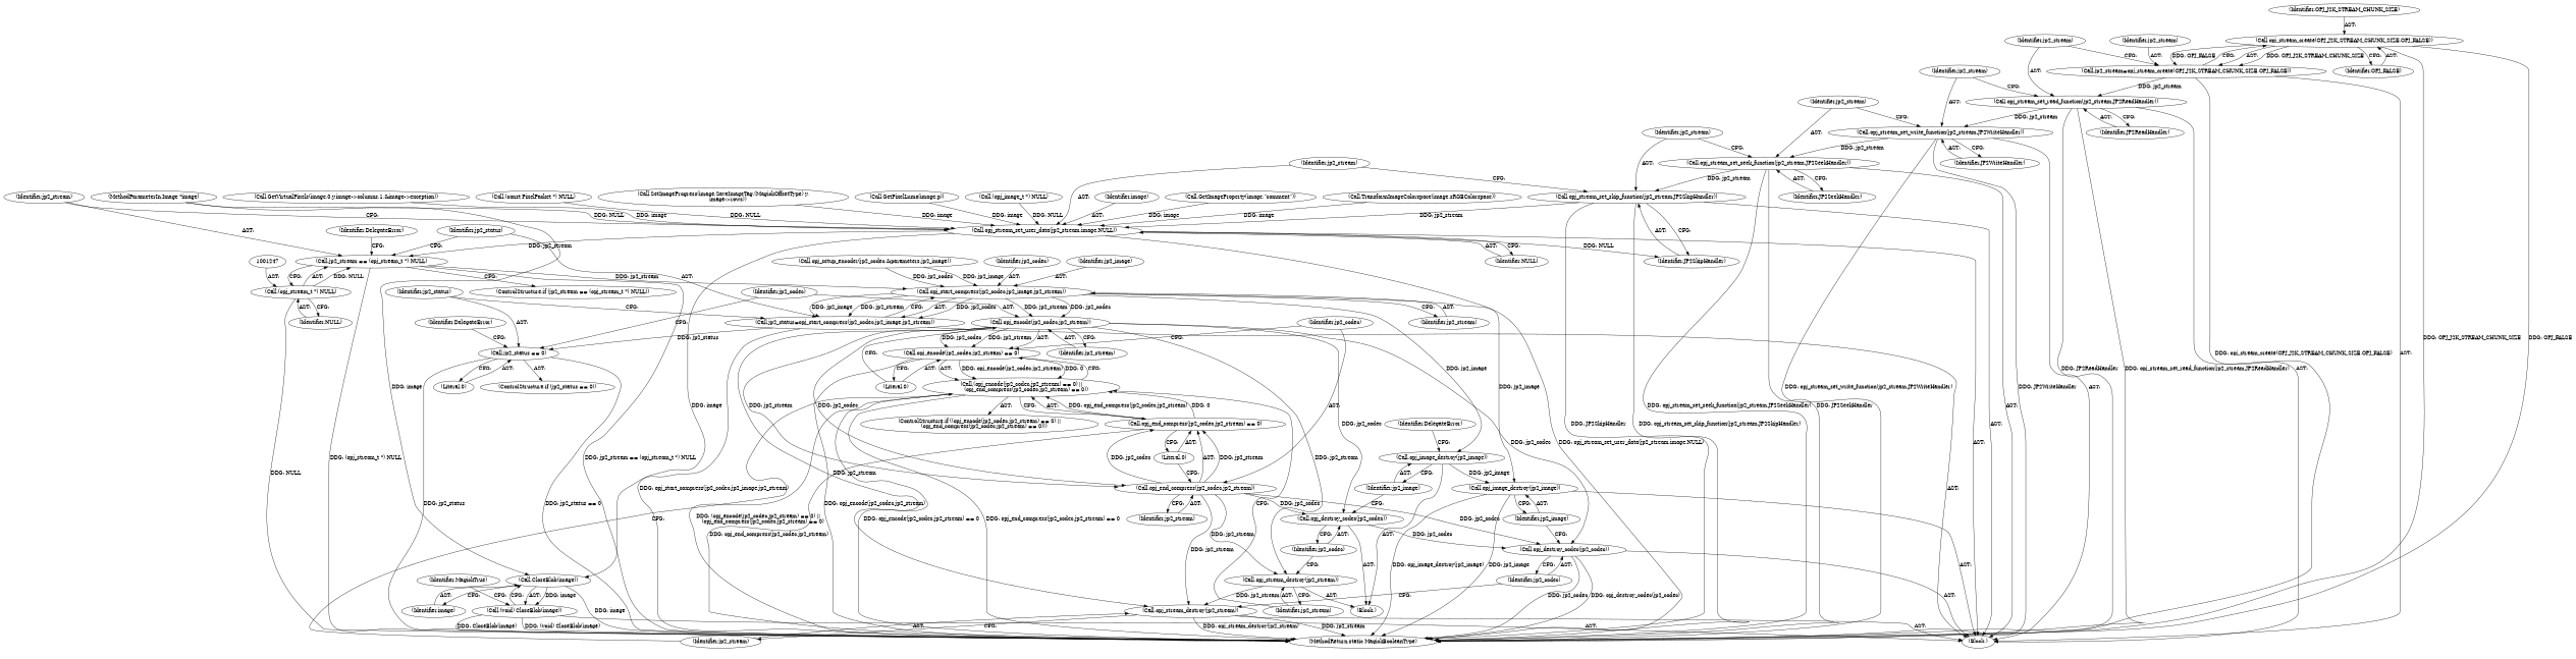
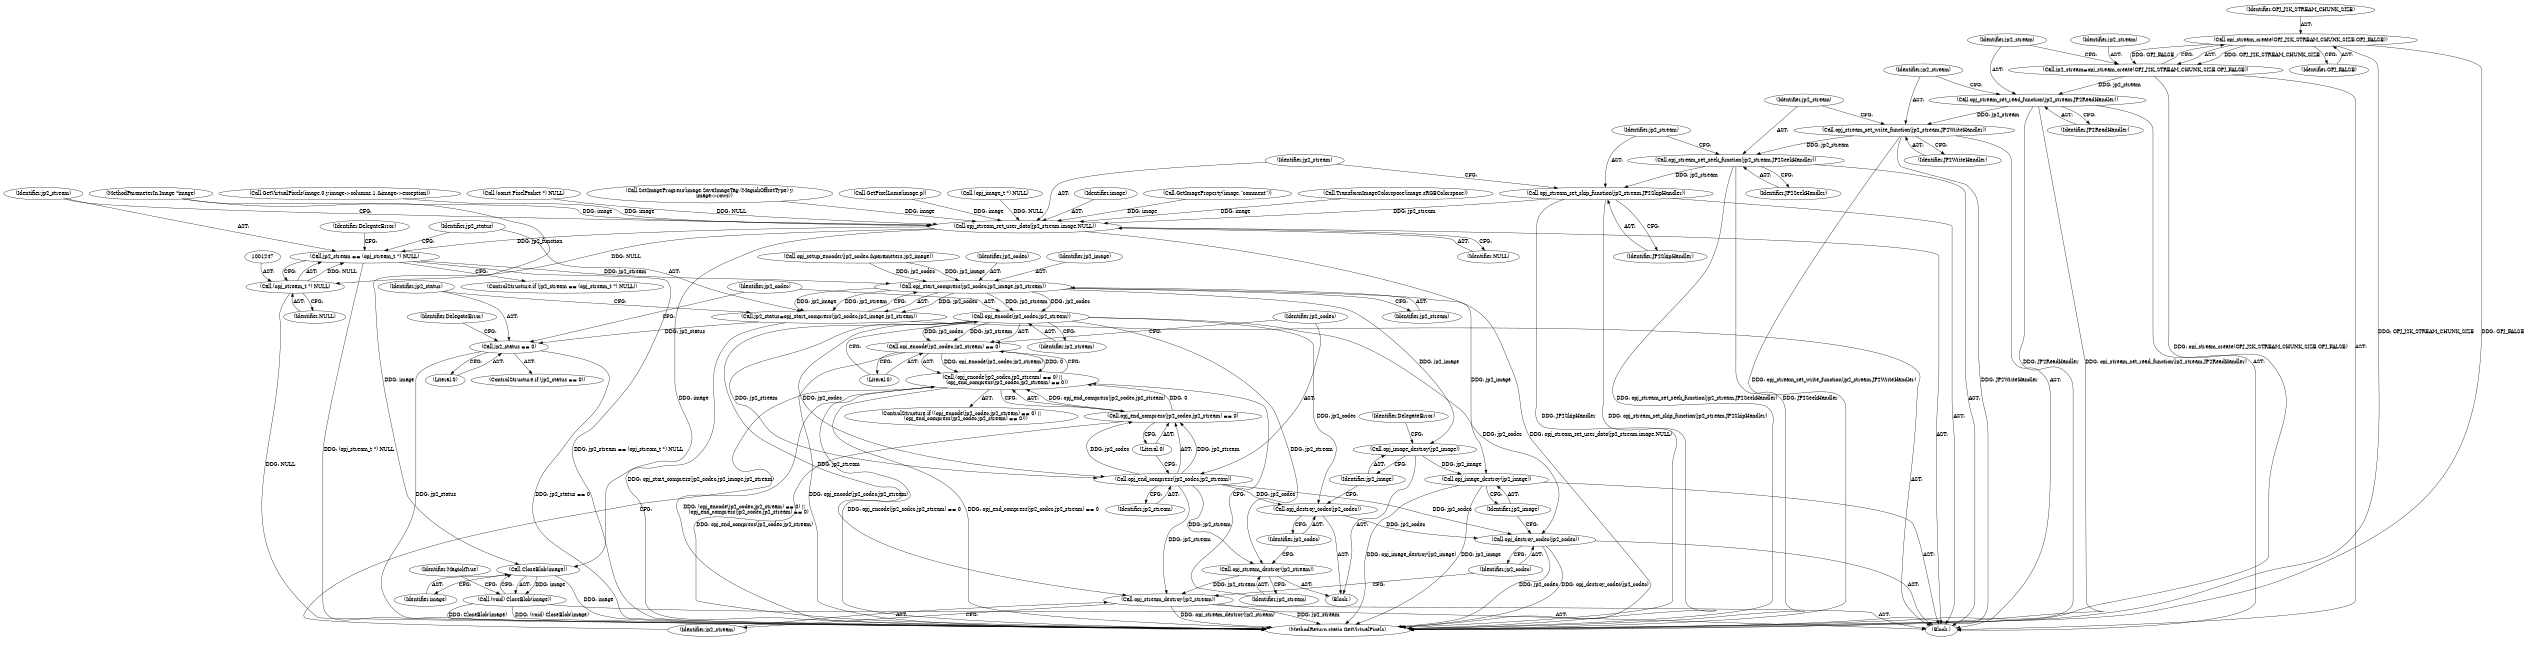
  digraph {
    n1 [label="(Call,opj_stream_create(OPJ_J2K_STREAM_CHUNK_SIZE,OPJ_FALSE))"]
    n2 [label="(Call,jp2_stream=opj_stream_create(OPJ_J2K_STREAM_CHUNK_SIZE,OPJ_FALSE))"]
-   n3 [label="(MethodReturn,static MagickBooleanType)"]
+   n3 [label="(MethodReturn,static GetVirtualPixels)"]
    n4 [label="(Identifier,OPJ_FALSE)"]
    n5 [label="(Call,opj_stream_set_read_function(jp2_stream,JP2ReadHandler))"]
    n6 [label="(Block,)"]
    n7 [label="(Call,opj_stream_set_write_function(jp2_stream,JP2WriteHandler))"]
    n8 [label="(Identifier,JP2ReadHandler)"]
    n9 [label="(Call,opj_stream_set_seek_function(jp2_stream,JP2SeekHandler))"]
    n10 [label="(Identifier,JP2WriteHandler)"]
    n11 [label="(Call,opj_stream_set_skip_function(jp2_stream,JP2SkipHandler))"]
    n12 [label="(Identifier,JP2SeekHandler)"]
    n13 [label="(Call,opj_stream_set_user_data(jp2_stream,image,NULL))"]
    n14 [label="(Identifier,JP2SkipHandler)"]
    n15 [label="(Call,jp2_stream == (opj_stream_t *) NULL)"]
    n16 [label="(Call,(opj_stream_t *) NULL)"]
    n17 [label="(Call,CloseBlob(image))"]
    n18 [label="(Identifier,NULL)"]
    n19 [label="(Call,opj_start_compress(jp2_codec,jp2_image,jp2_stream))"]
    n20 [label="(ControlStructure,if (jp2_stream == (opj_stream_t *) NULL))"]
    n21 [label="(Identifier,NULL)"]
    n22 [label="(Call,(void) CloseBlob(image))"]
    n23 [label="(Identifier,image)"]
    n24 [label="(Call,jp2_status=opj_start_compress(jp2_codec,jp2_image,jp2_stream))"]
    n25 [label="(Call,opj_encode(jp2_codec,jp2_stream))"]
    n26 [label="(Call,opj_image_destroy(jp2_image))"]
    n27 [label="(Call,opj_image_destroy(jp2_image))"]
    n28 [label="(Identifier,jp2_stream)"]
    n29 [label="(Call,jp2_status == 0)"]
    n30 [label="(Call,opj_encode(jp2_codec,jp2_stream) == 0)"]
    n31 [label="(Call,opj_end_compress(jp2_codec,jp2_stream))"]
    n32 [label="(Call,opj_stream_destroy(jp2_stream))"]
    n33 [label="(Call,opj_stream_destroy(jp2_stream))"]
    n34 [label="(Call,opj_destroy_codec(jp2_codec))"]
    n35 [label="(Call,opj_destroy_codec(jp2_codec))"]
    n36 [label="(Identifier,jp2_stream)"]
    n37 [label="(Block,)"]
    n38 [label="(Identifier,jp2_image)"]
    n39 [label="(Identifier,jp2_image)"]
    n40 [label="(ControlStructure,if (jp2_status == 0))"]
    n41 [label="(Literal,0)"]
    n42 [label="(Call,(opj_encode(jp2_codec,jp2_stream) == 0) ||\n      (opj_end_compress(jp2_codec,jp2_stream) == 0))"]
    n43 [label="(Literal,0)"]
    n44 [label="(Call,opj_end_compress(jp2_codec,jp2_stream) == 0)"]
    n45 [label="(Identifier,jp2_stream)"]
    n46 [label="(Identifier,jp2_stream)"]
    n47 [label="(Identifier,jp2_stream)"]
    n48 [label="(Identifier,jp2_codec)"]
    n49 [label="(Identifier,jp2_codec)"]
    n50 [label="(ControlStructure,if ((opj_encode(jp2_codec,jp2_stream) == 0) ||\n      (opj_end_compress(jp2_codec,jp2_stream) == 0)))"]
    n51 [label="(Literal,0)"]
    n52 [label="(Identifier,jp2_codec)"]
    n53 [label="(Identifier,jp2_stream)"]
    n54 [label="(Identifier,OPJ_J2K_STREAM_CHUNK_SIZE)"]
    n55 [label="(Call,opj_setup_encoder(jp2_codec,&parameters,jp2_image))"]
    n56 [label="(Identifier,jp2_stream)"]
    n57 [label="(Identifier,DelegateError)"]
    n58 [label="(Identifier,jp2_codec)"]
    n59 [label="(Identifier,jp2_image)"]
    n60 [label="(Identifier,image)"]
    n61 [label="(Identifier,DelegateError)"]
    n62 [label="(Call,GetImageProperty(image,\"comment\"))"]
    n63 [label="(Identifier,jp2_stream)"]
    n64 [label="(Identifier,MagickTrue)"]
    n65 [label="(Call,TransformImageColorspace(image,sRGBColorspace))"]
    n66 [label="(Call,GetVirtualPixels(image,0,y,image->columns,1,&image->exception))"]
    n67 [label="(Call,(const PixelPacket *) NULL)"]
    n68 [label="(Identifier,DelegateError)"]
    n69 [label="(Identifier,jp2_stream)"]
    n70 [label="(Identifier,jp2_stream)"]
    n71 [label="(Call,SetImageProgress(image,SaveImageTag,(MagickOffsetType) y,\n      image->rows))"]
    n72 [label="(Identifier,jp2_status)"]
    n73 [label="(Call,GetPixelLuma(image,p))"]
    n74 [label="(MethodParameterIn,Image *image)"]
    n75 [label="(Identifier,jp2_stream)"]
    n76 [label="(Call,(opj_image_t *) NULL)"]
    n77 [label="(Identifier,jp2_codec)"]
    n78 [label="(Identifier,jp2_stream)"]
    n79 [label="(Identifier,jp2_status)"]
    1001247
    n1 -> n2 [label="AST: "]
    n1 -> n2 [label="DDG: OPJ_J2K_STREAM_CHUNK_SIZE"]
    n1 -> n2 [label="DDG: OPJ_FALSE"]
    n1 -> n3 [label="DDG: OPJ_J2K_STREAM_CHUNK_SIZE"]
    n1 -> n3 [label="DDG: OPJ_FALSE"]
    n1 -> n4 [label="CFG: "]
    n2 -> n1 [label="CFG: "]
    n2 -> n3 [label="DDG: opj_stream_create(OPJ_J2K_STREAM_CHUNK_SIZE,OPJ_FALSE)"]
    n2 -> n5 [label="DDG: jp2_stream"]
    n2 -> n6 [label="AST: "]
    n4 -> n1 [label="AST: "]
    n5 -> n3 [label="DDG: JP2ReadHandler"]
    n5 -> n3 [label="DDG: opj_stream_set_read_function(jp2_stream,JP2ReadHandler)"]
    n5 -> n6 [label="AST: "]
    n5 -> n7 [label="DDG: jp2_stream"]
    n5 -> n8 [label="CFG: "]
    n7 -> n3 [label="DDG: JP2WriteHandler"]
    n7 -> n3 [label="DDG: opj_stream_set_write_function(jp2_stream,JP2WriteHandler)"]
    n7 -> n6 [label="AST: "]
    n7 -> n9 [label="DDG: jp2_stream"]
    n7 -> n10 [label="CFG: "]
    n8 -> n5 [label="AST: "]
    n9 -> n3 [label="DDG: opj_stream_set_seek_function(jp2_stream,JP2SeekHandler)"]
    n9 -> n3 [label="DDG: JP2SeekHandler"]
    n9 -> n6 [label="AST: "]
    n9 -> n11 [label="DDG: jp2_stream"]
    n9 -> n12 [label="CFG: "]
    n10 -> n7 [label="AST: "]
    n11 -> n3 [label="DDG: JP2SkipHandler"]
    n11 -> n3 [label="DDG: opj_stream_set_skip_function(jp2_stream,JP2SkipHandler)"]
    n11 -> n6 [label="AST: "]
    n11 -> n13 [label="DDG: jp2_stream"]
    n11 -> n14 [label="CFG: "]
    n12 -> n9 [label="AST: "]
    n13 -> n3 [label="DDG: opj_stream_set_user_data(jp2_stream,image,NULL)"]
    n13 -> n6 [label="AST: "]
-   n13 -> n15 [label="DDG: jp2_stream"]
-   n13 -> n14 [label="DDG: NULL"]
+   n13 -> n15 [label="DDG: jp2_function"]
+   n13 -> n16 [label="DDG: NULL"]
    n13 -> n17 [label="DDG: image"]
    n13 -> n18 [label="CFG: "]
    n14 -> n11 [label="AST: "]
    n15 -> n3 [label="DDG: (opj_stream_t *) NULL"]
    n15 -> n3 [label="DDG: jp2_stream == (opj_stream_t *) NULL"]
    n15 -> n16 [label="CFG: "]
    n15 -> n19 [label="DDG: jp2_stream"]
    n15 -> n20 [label="CFG: "]
    n16 -> n3 [label="DDG: NULL"]
    n16 -> n15 [label="AST: "]
    n16 -> n15 [label="DDG: NULL"]
    n16 -> n21 [label="CFG: "]
    n17 -> n3 [label="DDG: image"]
    n17 -> n22 [label="AST: "]
    n17 -> n22 [label="DDG: image"]
    n17 -> n23 [label="CFG: "]
    n18 -> n13 [label="AST: "]
    n19 -> n24 [label="AST: "]
    n19 -> n24 [label="DDG: jp2_codec"]
    n19 -> n24 [label="DDG: jp2_image"]
    n19 -> n24 [label="DDG: jp2_stream"]
    n19 -> n25 [label="DDG: jp2_codec"]
    n19 -> n25 [label="DDG: jp2_stream"]
    n19 -> n26 [label="DDG: jp2_image"]
    n19 -> n27 [label="DDG: jp2_image"]
    n19 -> n28 [label="CFG: "]
    n21 -> n16 [label="AST: "]
    n22 -> n3 [label="DDG: CloseBlob(image)"]
    n22 -> n3 [label="DDG: (void) CloseBlob(image)"]
    n22 -> n6 [label="AST: "]
    n22 -> n17 [label="CFG: "]
    n23 -> n17 [label="AST: "]
    n24 -> n3 [label="DDG: opj_start_compress(jp2_codec,jp2_image,jp2_stream)"]
    n24 -> n6 [label="AST: "]
    n24 -> n19 [label="CFG: "]
    n24 -> n29 [label="DDG: jp2_status"]
    n25 -> n30 [label="AST: "]
    n25 -> n30 [label="DDG: jp2_codec"]
    n25 -> n30 [label="DDG: jp2_stream"]
    n25 -> n31 [label="DDG: jp2_codec"]
    n25 -> n31 [label="DDG: jp2_stream"]
    n25 -> n32 [label="DDG: jp2_stream"]
    n25 -> n33 [label="DDG: jp2_stream"]
    n25 -> n34 [label="DDG: jp2_codec"]
    n25 -> n35 [label="DDG: jp2_codec"]
    n25 -> n36 [label="CFG: "]
    n26 -> n27 [label="DDG: jp2_image"]
    n26 -> n37 [label="AST: "]
    n26 -> n38 [label="CFG: "]
    n27 -> n3 [label="DDG: jp2_image"]
    n27 -> n3 [label="DDG: opj_image_destroy(jp2_image)"]
    n27 -> n6 [label="AST: "]
    n27 -> n39 [label="CFG: "]
    n28 -> n19 [label="AST: "]
    n29 -> n3 [label="DDG: jp2_status"]
    n29 -> n3 [label="DDG: jp2_status == 0"]
    n29 -> n40 [label="AST: "]
    n29 -> n41 [label="CFG: "]
    n30 -> n3 [label="DDG: opj_encode(jp2_codec,jp2_stream)"]
    n30 -> n42 [label="AST: "]
    n30 -> n42 [label="DDG: opj_encode(jp2_codec,jp2_stream)"]
    n30 -> n42 [label="DDG: 0"]
    n30 -> n43 [label="CFG: "]
    n31 -> n32 [label="DDG: jp2_stream"]
    n31 -> n33 [label="DDG: jp2_stream"]
    n31 -> n34 [label="DDG: jp2_codec"]
    n31 -> n35 [label="DDG: jp2_codec"]
    n31 -> n44 [label="AST: "]
    n31 -> n44 [label="DDG: jp2_codec"]
    n31 -> n44 [label="DDG: jp2_stream"]
    n31 -> n45 [label="CFG: "]
    n32 -> n33 [label="DDG: jp2_stream"]
    n32 -> n37 [label="AST: "]
    n32 -> n46 [label="CFG: "]
    n33 -> n3 [label="DDG: jp2_stream"]
    n33 -> n3 [label="DDG: opj_stream_destroy(jp2_stream)"]
    n33 -> n6 [label="AST: "]
    n33 -> n47 [label="CFG: "]
    n34 -> n35 [label="DDG: jp2_codec"]
    n34 -> n37 [label="AST: "]
    n34 -> n48 [label="CFG: "]
    n35 -> n3 [label="DDG: jp2_codec"]
    n35 -> n3 [label="DDG: opj_destroy_codec(jp2_codec)"]
    n35 -> n6 [label="AST: "]
    n35 -> n49 [label="CFG: "]
    n36 -> n25 [label="AST: "]
    n38 -> n26 [label="AST: "]
    n38 -> n34 [label="CFG: "]
    n39 -> n27 [label="AST: "]
    n39 -> n35 [label="CFG: "]
    n41 -> n29 [label="AST: "]
    n42 -> n3 [label="DDG: (opj_encode(jp2_codec,jp2_stream) == 0) ||\n      (opj_end_compress(jp2_codec,jp2_stream) == 0)"]
    n42 -> n3 [label="DDG: opj_encode(jp2_codec,jp2_stream) == 0"]
    n42 -> n3 [label="DDG: opj_end_compress(jp2_codec,jp2_stream) == 0"]
    n42 -> n30 [label="CFG: "]
    n42 -> n44 [label="CFG: "]
    n42 -> n50 [label="AST: "]
    n43 -> n25 [label="CFG: "]
    n43 -> n30 [label="AST: "]
    n44 -> n3 [label="DDG: opj_end_compress(jp2_codec,jp2_stream)"]
    n44 -> n42 [label="AST: "]
    n44 -> n42 [label="DDG: opj_end_compress(jp2_codec,jp2_stream)"]
    n44 -> n42 [label="DDG: 0"]
    n44 -> n51 [label="CFG: "]
    n45 -> n31 [label="AST: "]
    n46 -> n32 [label="AST: "]
    n46 -> n42 [label="CFG: "]
    n47 -> n33 [label="AST: "]
    n47 -> n42 [label="CFG: "]
    n48 -> n32 [label="CFG: "]
    n48 -> n34 [label="AST: "]
    n49 -> n33 [label="CFG: "]
    n49 -> n35 [label="AST: "]
    n51 -> n31 [label="CFG: "]
    n51 -> n44 [label="AST: "]
    n52 -> n30 [label="CFG: "]
    n52 -> n31 [label="AST: "]
    n53 -> n13 [label="CFG: "]
    n53 -> n15 [label="AST: "]
    n54 -> n1 [label="AST: "]
    n55 -> n19 [label="DDG: jp2_codec"]
    n55 -> n19 [label="DDG: jp2_image"]
    n56 -> n9 [label="CFG: "]
    n56 -> n11 [label="AST: "]
    n57 -> n15 [label="CFG: "]
    n58 -> n19 [label="AST: "]
    n59 -> n19 [label="AST: "]
    n60 -> n13 [label="AST: "]
    n61 -> n29 [label="CFG: "]
    n62 -> n13 [label="DDG: image"]
    n63 -> n2 [label="AST: "]
    n64 -> n22 [label="CFG: "]
    n65 -> n13 [label="DDG: image"]
    n66 -> n13 [label="DDG: image"]
    n67 -> n13 [label="DDG: NULL"]
    n68 -> n26 [label="CFG: "]
    n69 -> n5 [label="CFG: "]
    n69 -> n7 [label="AST: "]
    n70 -> n7 [label="CFG: "]
    n70 -> n9 [label="AST: "]
    n71 -> n13 [label="DDG: image"]
    n72 -> n15 [label="CFG: "]
    n72 -> n24 [label="AST: "]
    n73 -> n13 [label="DDG: image"]
-   n74 -> n13 [label="DDG: NULL"]
+   n74 -> n13 [label="DDG: image"]
    n74 -> n17 [label="DDG: image"]
    n75 -> n2 [label="CFG: "]
    n75 -> n5 [label="AST: "]
    n76 -> n13 [label="DDG: NULL"]
    n77 -> n25 [label="AST: "]
    n77 -> n29 [label="CFG: "]
    n78 -> n11 [label="CFG: "]
    n78 -> n13 [label="AST: "]
    n79 -> n24 [label="CFG: "]
    n79 -> n29 [label="AST: "]
    1001247 -> n16 [label="AST: "]
  }
